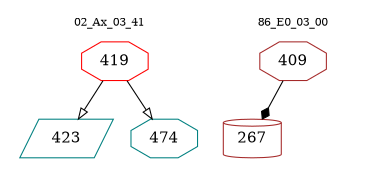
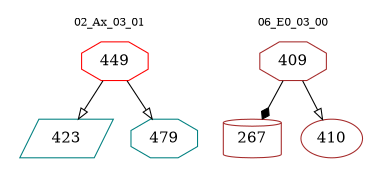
  digraph {
    node [color=brown shape=octagon]
    edge [arrowhead=onormal color=black]
-   n1 [color=red label=419]
+   n1 [color=red label=449]
    n2 [color=teal label=423 shape=parallelogram]
-   n3 [color=teal label=474]
+   n3 [color=teal label=479]
    n4 [label=409]
    n5 [label=267 shape=cylinder]
+   n6 [label=410 shape=ellipse]
    subgraph cluster_1 {
      color=white
      fontsize=10
-     label="02_Ax_03_41"
+     label="02_Ax_03_01"
      n1
      n2
      n3
    }
    subgraph cluster_2 {
      color=white
      fontsize=10
-     label="86_E0_03_00"
+     label="06_E0_03_00"
      n4
      n5
+     n6
    }
    n1 -> n2
    n1 -> n3
    n4 -> n5 [arrowhead=diamond]
+   n4 -> n6
  }
